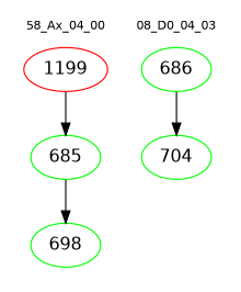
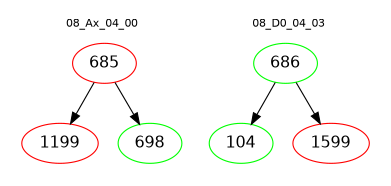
  digraph {
    fontname="DejaVu Sans"
    node [color=green fontname="DejaVu Sans"]
    edge [color=black fontname="DejaVu Sans"]
-   n1 [label=685]
+   n1 [color=red label=685]
    n2 [color=red label=1199]
    n3 [label=698]
    n4 [label=686]
-   n5 [label=704]
+   n5 [label=104]
+   n6 [color=red label=1599]
    subgraph cluster_1 {
      color=white
      fontsize=10
-     label="58_Ax_04_00"
+     label="08_Ax_04_00"
      n1
      n2
      n3
    }
    subgraph cluster_2 {
      color=white
      fontsize=10
      label="08_D0_04_03"
      n4
      n5
+     n6
    }
-   n2 -> n1
+   n1 -> n2
    n1 -> n3
    n4 -> n5
+   n4 -> n6
  }
